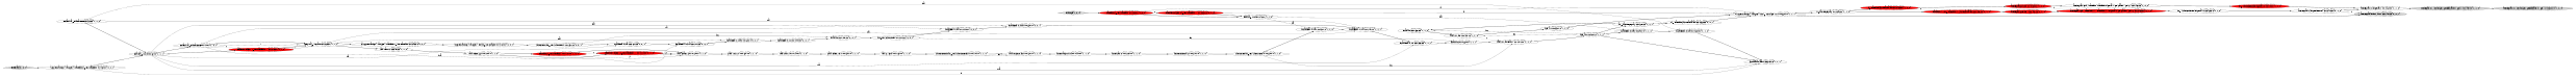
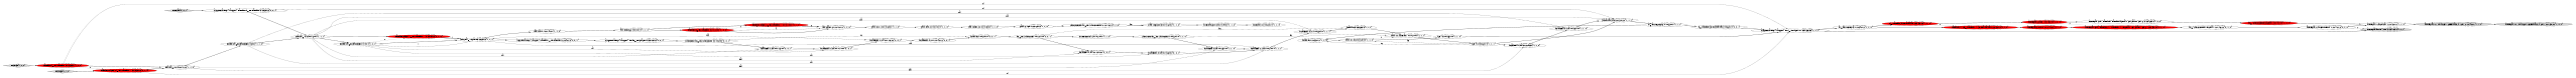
  digraph {
    rankdir=LR
    node [fillcolor=white shape=ellipse style=filled]
    edge [style=bold]
    n1 [label="list.add(doc)@@@33@@@['1', '1', '0']"]
    n2 [label="nl.add(\"zzz\",doc)@@@34@@@['1', '1', '0']"]
    n3 [label="nl.add(\"zzz\",list.iterator())@@@27@@@['1', '1', '1']"]
    n4 [label="byte(( arr@@@35@@@['1', '1', '0']"]
    n5 [label="doc.addField(\"f\",fval)@@@22@@@['0', '0', '1']"]
    n6 [label="doc.addField(\"b\",bval)@@@23@@@['0', '0', '1']"]
    n7 [label="doc.addField(\"s\",sval)@@@24@@@['1', '1', '1']"]
    n8 [label="arr = baos.toByteArray()@@@39@@@['1', '1', '0']"]
    n9 [fillcolor=red label="NamedList<?> res = (NamedList<?>)jbc.unmarshal(bais)@@@43@@@['0', '1', '0']"]
    n10 [fillcolor=red label="nl = (NamedList)jbc.unmarshal(bais)@@@43@@@['1', '0', '0']"]
    n11 [fillcolor=red label="assertEquals(3,res.size())@@@44@@@['0', '1', '0']"]
    n12 [fillcolor=red label="assertEquals(3,nl.size())@@@45@@@['1', '0', '0']"]
    n13 [label="list = (SolrDocumentList)res.getVal(1)@@@46@@@['0', '1', '0']"]
    n14 [label="assertEquals(12,list.getNumFound())@@@47@@@['0', '1', '0']"]
    n15 [fillcolor=lightgray label="assertEquals(list.size(),l.size())@@@41@@@['0', '0', '1']"]
    n16 [label="assertEquals(10,list.getStart())@@@48@@@['1', '1', '0']"]
    n17 [label="Boolean bval = Boolean.TRUE@@@5@@@['1', '1', '0']"]
    n18 [label="doc.addField(\"b\",bval)@@@30@@@['1', '1', '0']"]
    n19 [label="Float fval = 10.01f@@@6@@@['1', '1', '1']"]
    n20 [label="doc.addField(\"f\",101)@@@25@@@['1', '1', '1']"]
    n21 [label="jbc.marshal(nl,baos)@@@31@@@['1', '1', '1']"]
    n22 [label="doc.addField(\"f\",fval)@@@16@@@['0', '0', '1']"]
    n23 [fillcolor=red label="NamedList<Object> r = new NamedList<>()@@@7@@@['0', '1', '0']"]
    n24 [label="Boolean bval = Boolean.TRUE@@@7@@@['1', '0', '1']"]
    n25 [label="SolrDocumentList list = new SolrDocumentList()@@@17@@@['1', '1', '0']"]
    n26 [label="nl.add(\"response\",list)@@@18@@@['1', '1', '0']"]
    n27 [label="list.setMaxScore(1.0f)@@@19@@@['1', '1', '0']"]
    n28 [fillcolor=lightgray label="testSimple['1', '0', '0']" shape=diamond]
    n29 [fillcolor=red label="NamedList nl = new NamedList()@@@3@@@['1', '0', '0']"]
    n30 [label="Float fval = 10.01f@@@4@@@['1', '1', '0']"]
    n31 [fillcolor=red label="NamedList<Object> nl = new NamedList<>()@@@3@@@['0', '1', '0']"]
    n32 [label="@SuppressWarnings({\"rawtypes\"}) List l = (List)nl.get(\"zzz\")@@@38@@@['1', '1', '1']"]
    n33 [label="SolrDocument doc = new SolrDocument()@@@22@@@['1', '1', '0']"]
    n34 [label="doc.addField(\"f\",fval)@@@23@@@['1', '1', '0']"]
    n35 [label="byte(( arr@@@28@@@['1', '1', '1']"]
    n36 [fillcolor=red label="assertEquals(\"ipod\",((NamedList<?>)((NamedList<?>)res.getVal(0)).get(\"params\")).get(\"q\"))@@@45@@@['0', '1', '0']"]
    n37 [label="p.add(\"q\",\"ipod\")@@@16@@@['1', '1', '0']"]
    n38 [label="arr = baos.toByteArray()@@@32@@@['1', '1', '1']"]
    n39 [label="nl = (NamedList)jbc.unmarshal(bais)@@@36@@@['0', '0', '1']"]
    n40 [label="assertEquals(\"ipod\",((NamedList)((NamedList)nl.getVal(0)).get(\"params\")).get(\"q\"))@@@46@@@['1', '0', '0']"]
    n41 [fillcolor=red label="list = (SolrDocumentList)nl.getVal(1)@@@47@@@['1', '0', '0']"]
    n42 [label="list.setStart(10)@@@20@@@['1', '1', '0']"]
    n43 [label="list.setNumFound(12)@@@21@@@['1', '1', '0']"]
    n44 [label="SolrDocument doc = new SolrDocument()@@@15@@@['0', '0', '1']"]
    n45 [label="list.add(doc)@@@20@@@['0', '0', '1']"]
    n46 [label="doc = new SolrDocument()@@@21@@@['0', '0', '1']"]
    n47 [label="doc.addField(\"b\",bval)@@@17@@@['0', '0', '1']"]
    n48 [fillcolor=lightgray label="assertEquals(101,((List)list.get(1).getFieldValue(\"f\")).get(1))@@@49@@@['1', '1', '0']"]
    n49 [label="p.add(\"rows\",10)@@@13@@@['1', '1', '0']"]
    n50 [label="p.add(\"start\",0)@@@14@@@['1', '1', '0']"]
    n51 [label="p.add(\"indent\",\"on\")@@@15@@@['1', '1', '0']"]
    n52 [fillcolor=red label="NamedList p = new NamedList()@@@11@@@['1', '0', '0']"]
    n53 [fillcolor=red label="NamedList<Object> p = new NamedList<>()@@@11@@@['0', '1', '0']"]
    n54 [label="r.add(\"params\",p)@@@12@@@['1', '1', '0']"]
    n55 [label="doc.addField(\"s\",sval)@@@18@@@['0', '0', '1']"]
    n56 [label="doc.addField(\"f\",100)@@@19@@@['0', '0', '1']"]
    n57 [label="list.add(doc)@@@26@@@['1', '1', '1']"]
    n58 [fillcolor=lightgray label="assertEquals(101,((List)list.get(1).getFieldValue(\"f\")).get(1))@@@50@@@['1', '0', '0']"]
    n59 [label="doc.addField(\"f\",fval)@@@29@@@['1', '1', '0']"]
    n60 [label="String sval = \"12qwaszx\"@@@8@@@['1', '1', '1']"]
    n61 [label="@SuppressWarnings({\"rawtypes\"}) NamedList r = new NamedList()@@@9@@@['0', '0', '1']"]
    n62 [label="r.add(\"status\",0)@@@9@@@['1', '1', '0']"]
    n63 [label="@SuppressWarnings({\"rawtypes\"}) List list = new ArrayList()@@@12@@@['0', '0', '1']"]
    n64 [label="r.add(\"QTime\",63)@@@10@@@['1', '1', '0']"]
+   n65 [fillcolor=lightgray label="testSimple['0', '1', '0']" shape=diamond]
    n66 [fillcolor=lightgray label="testIterator['0', '0', '1']" shape=diamond]
    n67 [label="@SuppressWarnings({\"rawtypes\"}) NamedList nl = new NamedList()@@@3@@@['0', '0', '1']"]
    n1 -> n2
    n2 -> n3 [label=0 style=dashed]
    n2 -> n4
    n3 -> n35
    n4 -> n32
    n5 -> n6
    n6 -> n7
    n7 -> n20
    n8 -> n9
    n8 -> n10
    n9 -> n11
    n10 -> n9 [label=0 style=dashed]
    n10 -> n12
    n11 -> n36
    n12 -> n36 [label=0 style=dashed]
    n12 -> n40
    n13 -> n14
    n14 -> n15 [label=0 style=dashed]
    n14 -> n16
    n16 -> n48
    n17 -> n7 [label=bval style=solid]
    n17 -> n18 [label=bval style=solid]
    n17 -> n19
    n18 -> n21
    n19 -> n5 [label=fval style=solid]
    n19 -> n20 [label=sval style=solid]
    n19 -> n21 [label=sval style=solid]
    n19 -> n22 [label=fval style=solid]
    n19 -> n23
    n19 -> n24
    n20 -> n57
-   n35 -> n38
+   n21 -> n38
    n22 -> n47
    n23 -> n60
    n23 -> n60 [label=r style=solid]
    n24 -> n6 [label=bval style=solid]
    n24 -> n23 [label=0 style=dashed]
    n24 -> n47 [label=bval style=solid]
    n24 -> n60
    n24 -> n60 [label=r style=solid]
    n25 -> n26 [label=list style=solid]
    n25 -> n26
    n26 -> n27
    n27 -> n42
    n28 -> n29
    n29 -> n30
    n29 -> n31 [label=0 style=dashed]
    n29 -> n32 [label=nl style=solid]
+   n30 -> n17
    n30 -> n34 [label=fval style=solid]
    n30 -> n59 [label=fval style=solid]
    n31 -> n30
    n31 -> n32 [label=nl style=solid]
    n32 -> n8
    n32 -> n15
    n33 -> n3 [label=doc style=solid]
    n33 -> n34
    n34 -> n7
    n35 -> n1 [label=doc style=solid]
    n35 -> n2 [label=doc style=solid]
    n35 -> n21
    n35 -> n59
    n36 -> n13
    n37 -> n25
    n38 -> n1
    n38 -> n39
    n39 -> n32
    n40 -> n41
    n41 -> n16
-   n42 -> n43
+   n46 -> n43
    n43 -> n33
    n44 -> n22
    n44 -> n45 [label=doc style=solid]
    n45 -> n46
    n46 -> n5
    n46 -> n57 [label=doc style=solid]
    n47 -> n55
    n48 -> n58
    n49 -> n50
    n50 -> n51
    n51 -> n37
    n52 -> n53 [label=0 style=dashed]
    n52 -> n54
    n52 -> n54 [label=p style=solid]
    n53 -> n54 [label=p style=solid]
    n53 -> n54
    n54 -> n49
    n55 -> n56
    n56 -> n45
    n57 -> n3
    n59 -> n18
    n60 -> n7 [label=sval style=solid]
    n60 -> n55 [label=sval style=solid]
    n60 -> n61
    n60 -> n62
    n61 -> n63
    n62 -> n64
    n63 -> n44
    n64 -> n52
    n64 -> n53
+   n65 -> n31
    n66 -> n67
    n67 -> n19
    n67 -> n21 [label=nl style=solid]
  }
